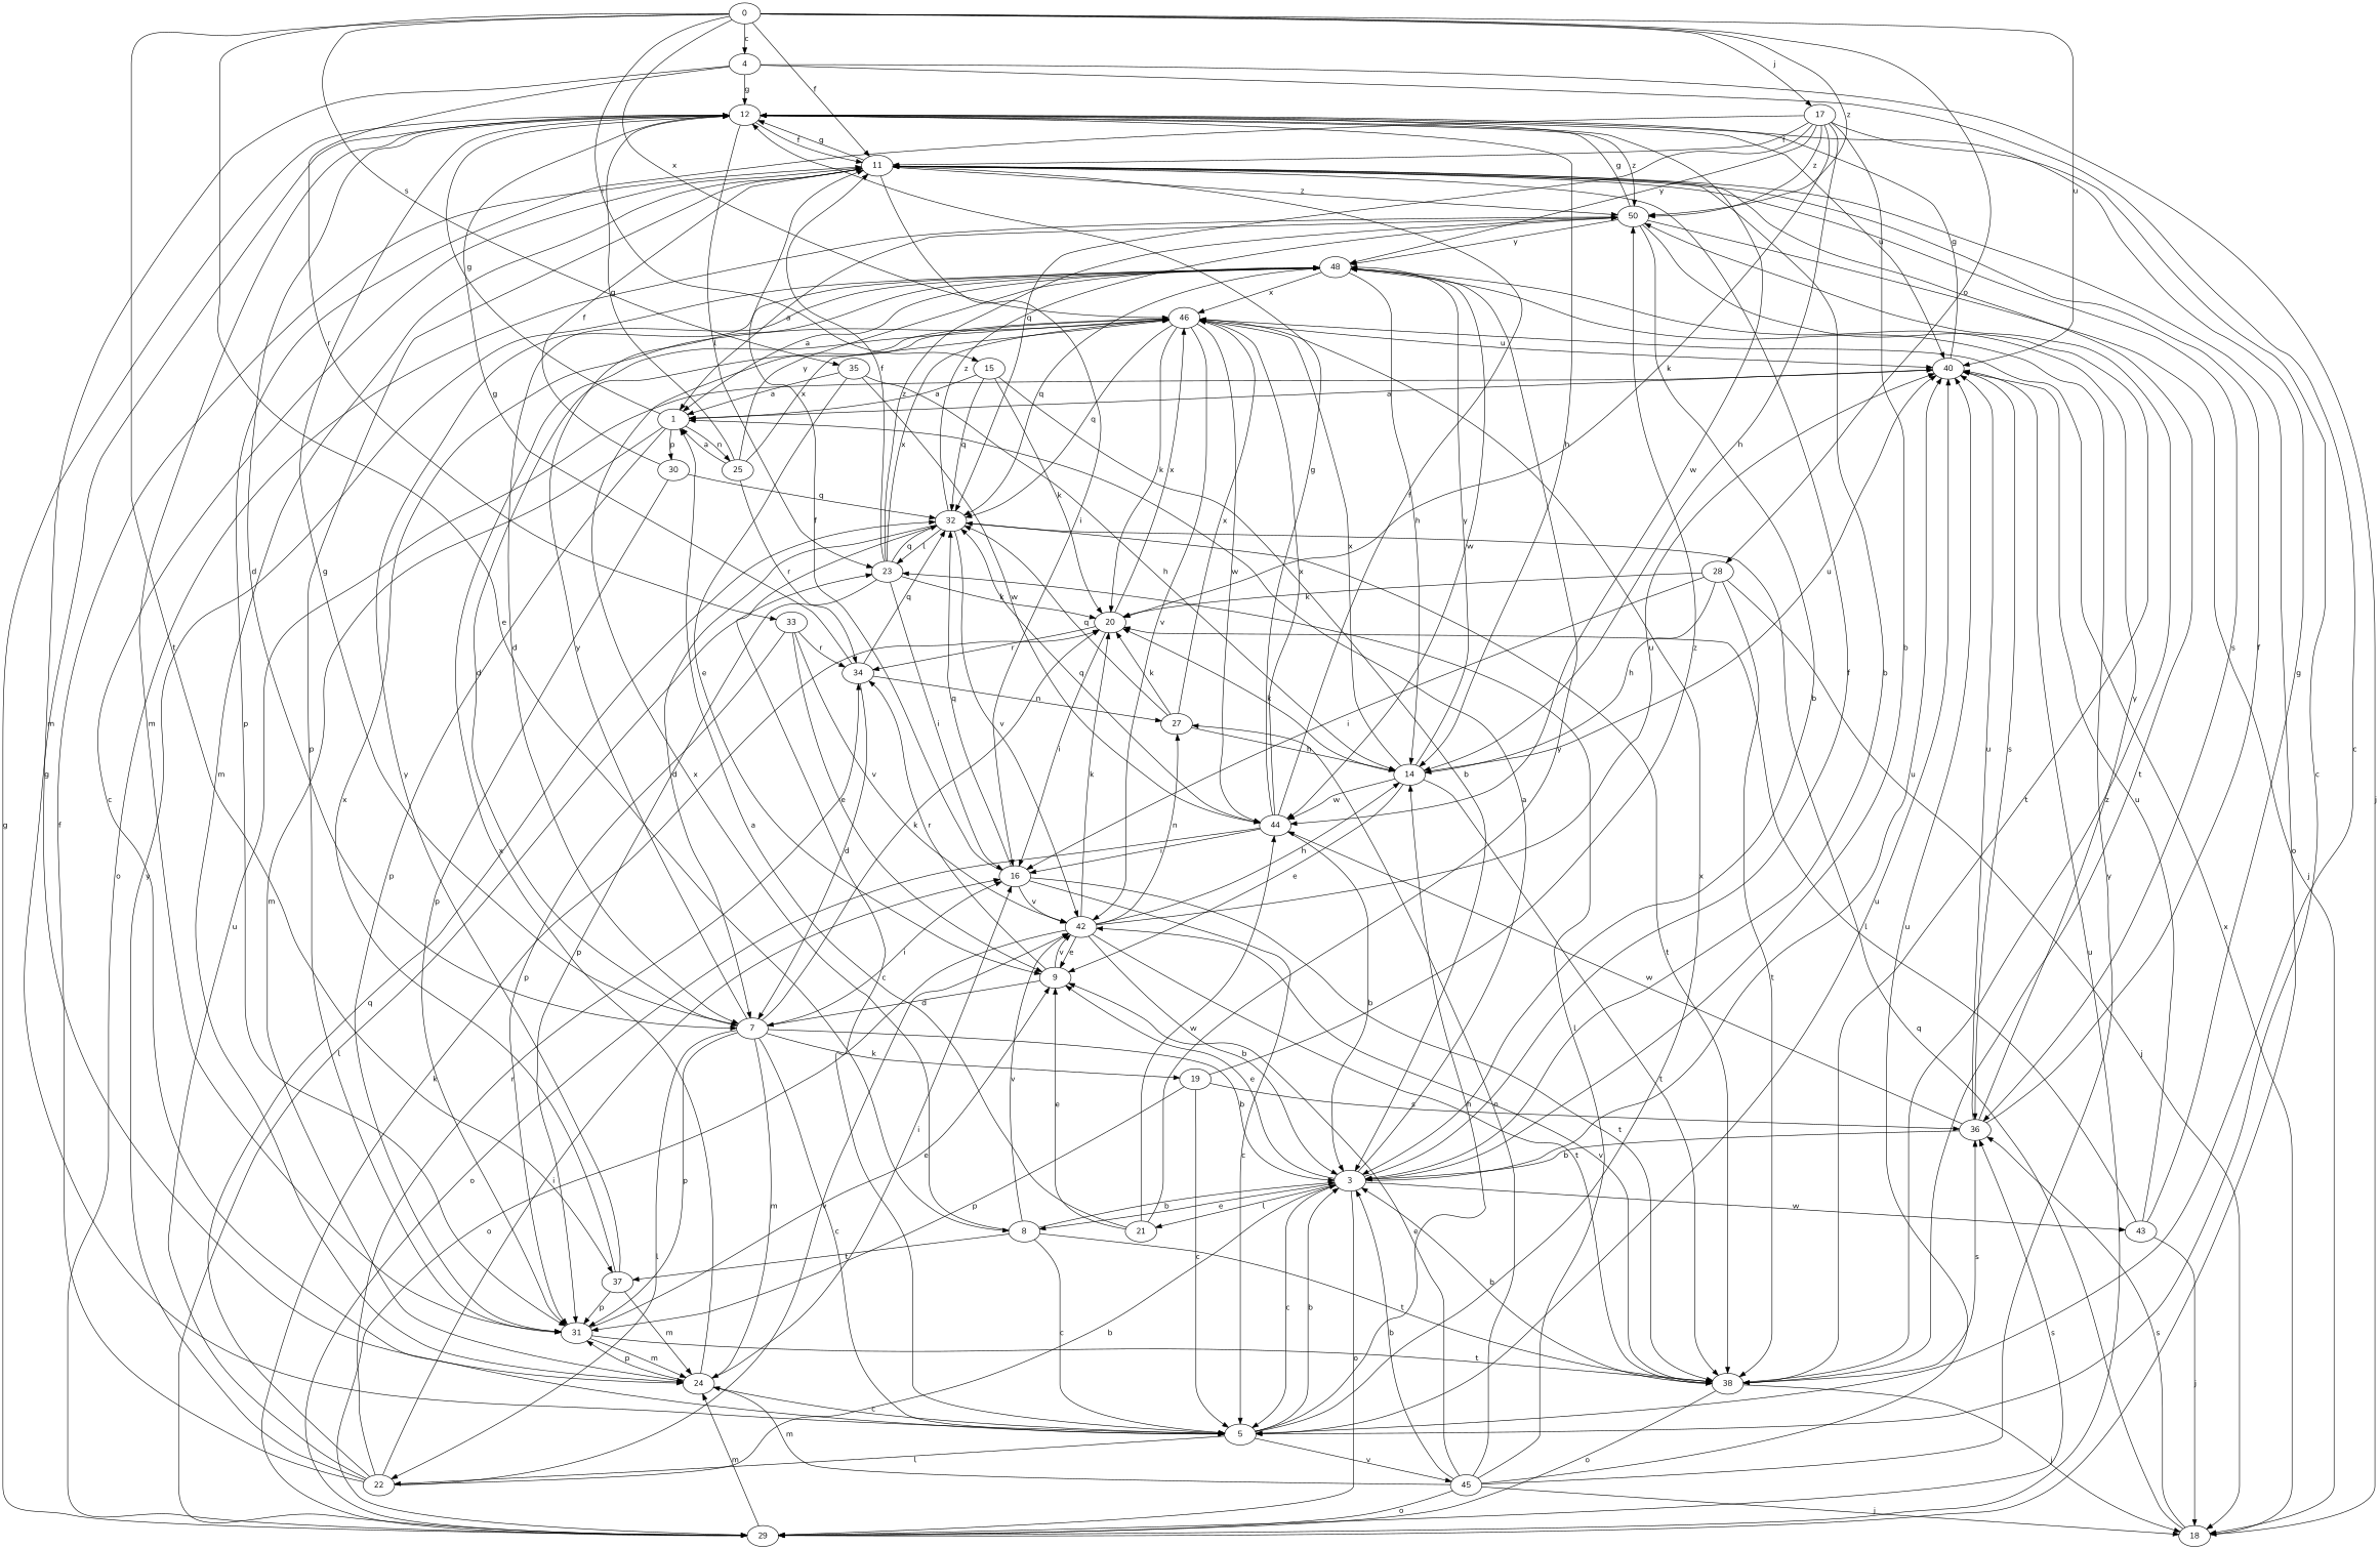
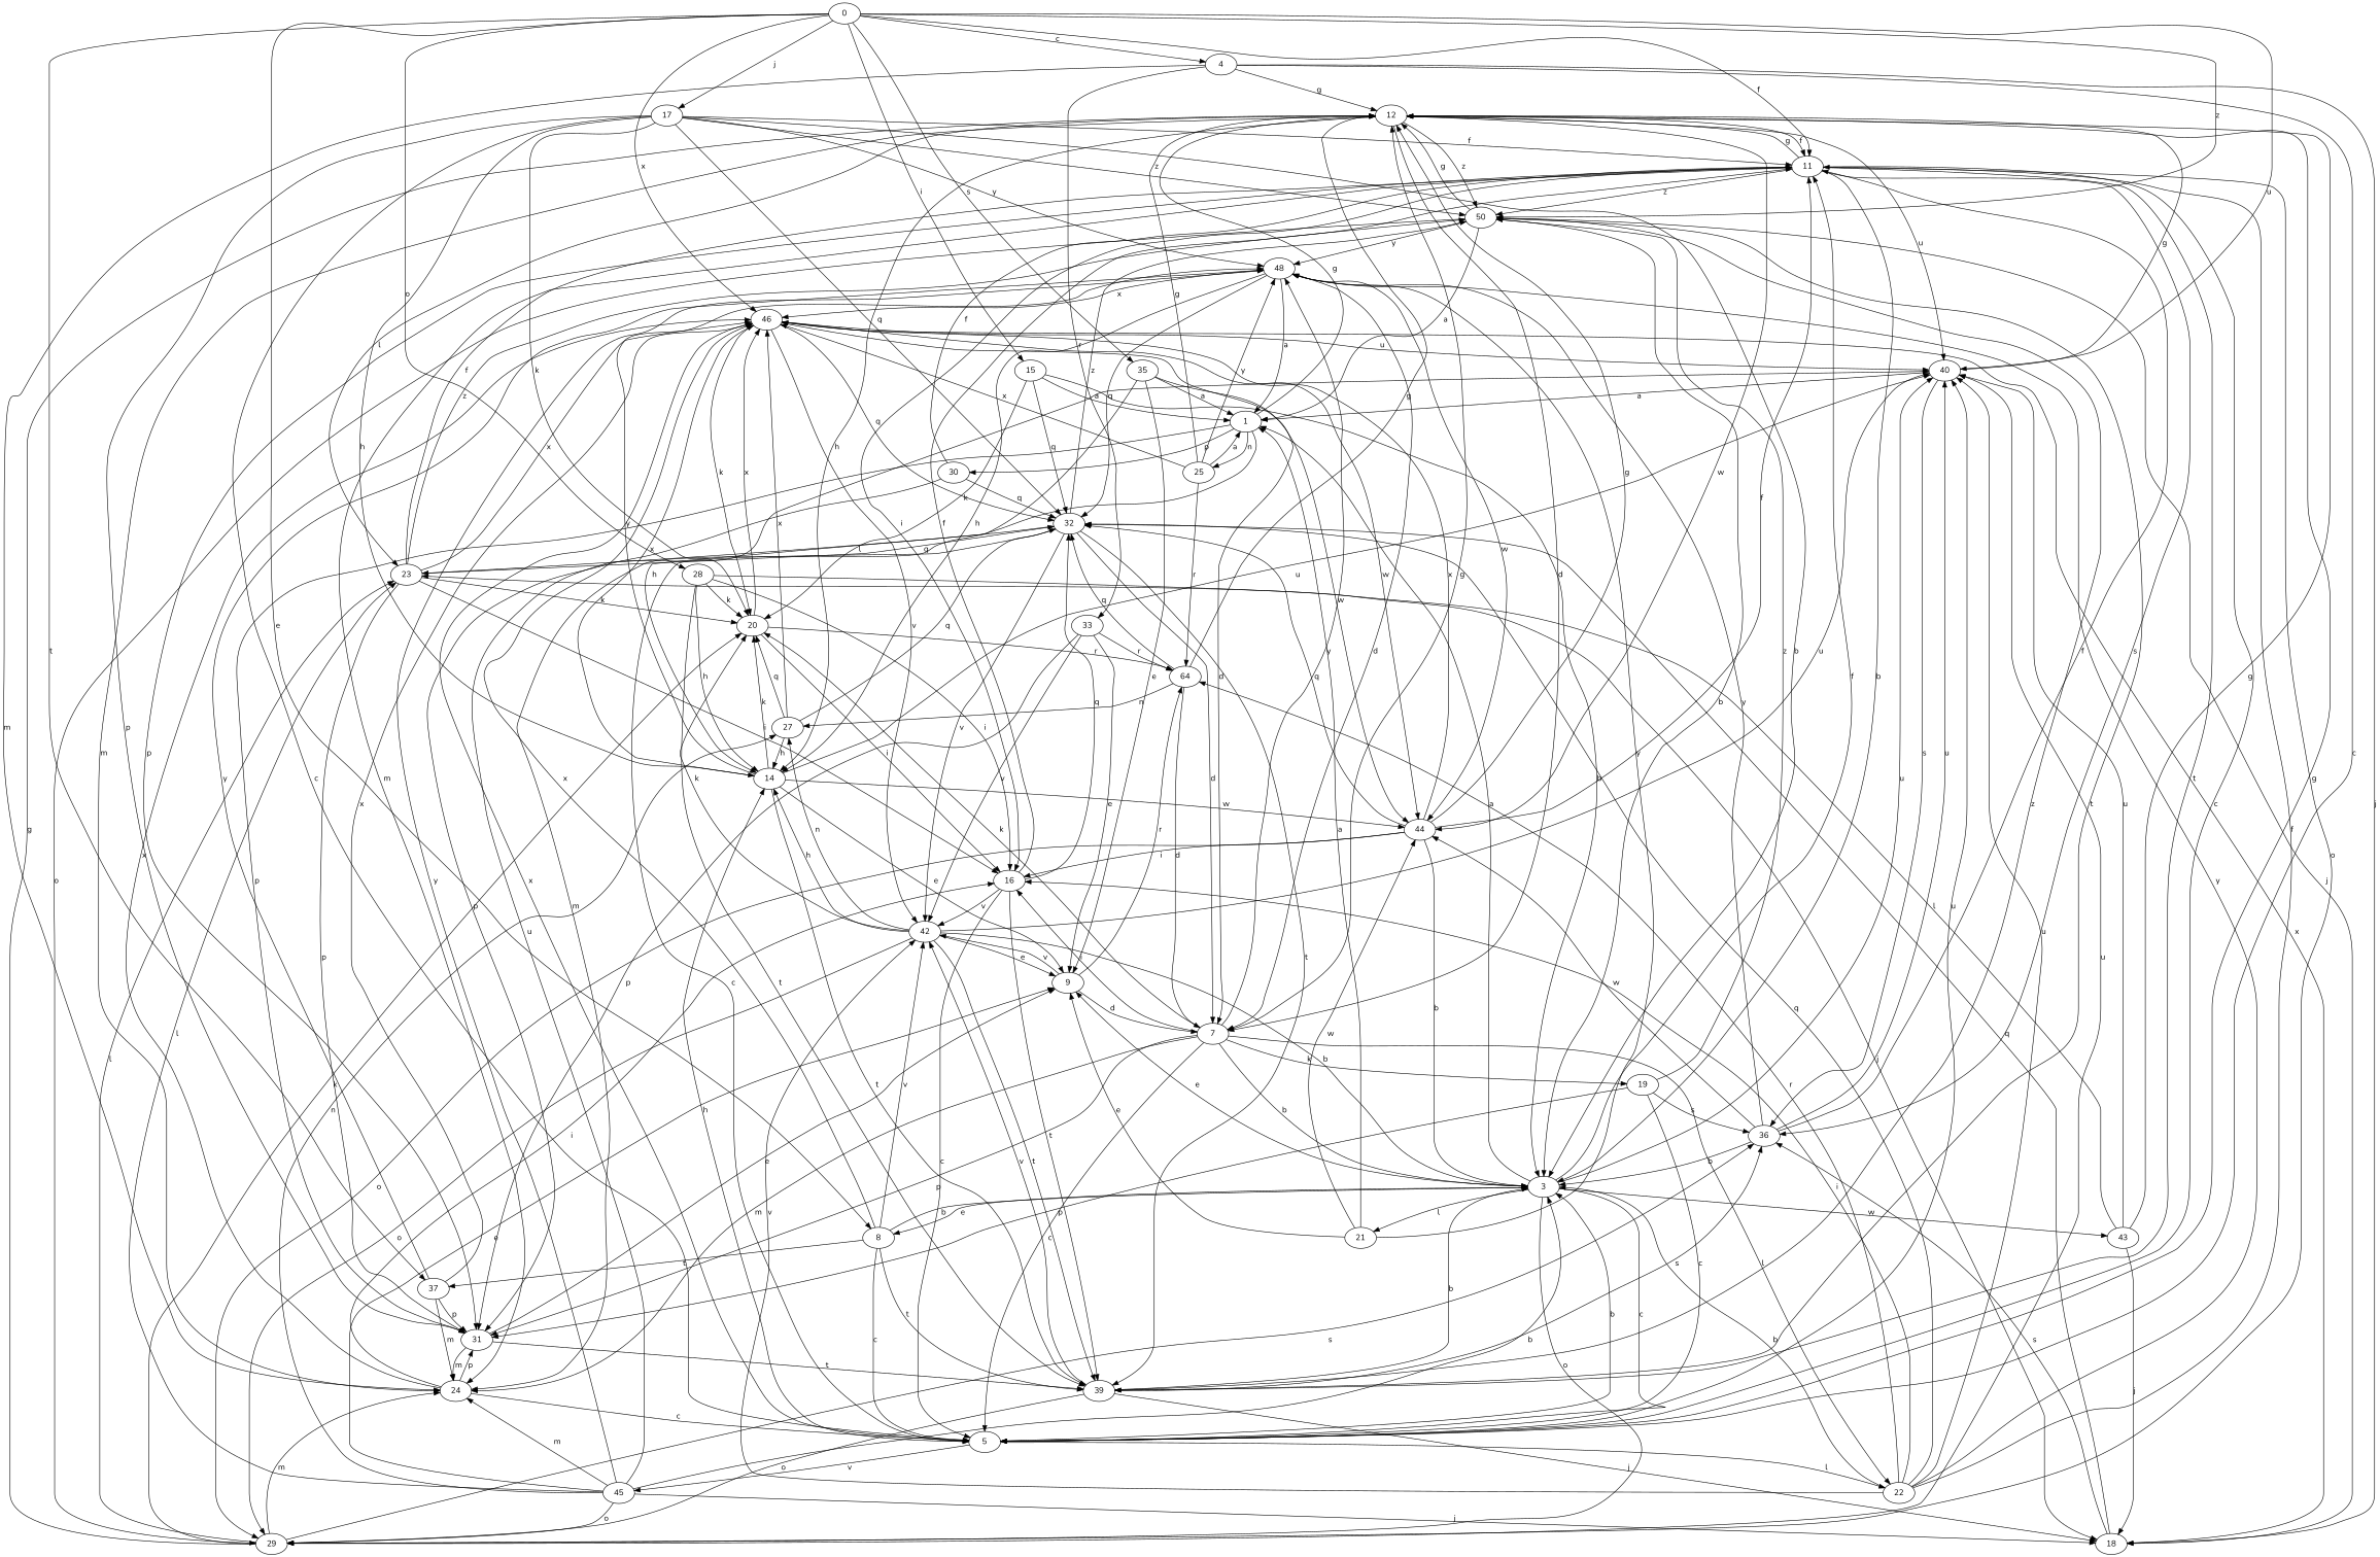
  strict digraph {
    fontname=Nunito
    node [fontname=Nunito]
    edge [fontname=Nunito]
    0
    4
    8
    11
    15
    17
    28
    35
    37
    40
    46
    50
    12
    24
    5
    18
    33
    3
-   38
+   38 [label=39]
    42
    31
    29
    16
    36
    1
    20
    32
    14
    48
    9
    44
    7
    25
    30
    23
-   34
+   34 [label=64]
    21
    43
    22
    n40 [label=45]
    27
    19
    0 -> 4 [label=c]
    0 -> 8 [label=e]
    0 -> 11 [label=f]
    0 -> 15 [label=i]
    0 -> 17 [label=j]
    0 -> 28 [label=o]
    0 -> 35 [label=s]
    0 -> 37 [label=t]
    0 -> 40 [label=u]
    0 -> 46 [label=x]
    0 -> 50 [label=z]
    4 -> 12 [label=g]
    4 -> 24 [label=m]
    4 -> 5 [label=c]
    4 -> 18 [label=j]
    4 -> 33 [label=r]
    8 -> 37 [label=t]
    8 -> 46 [label=x]
    8 -> 5 [label=c]
    8 -> 3 [label=b]
    8 -> 38 [label=t]
    8 -> 42 [label=v]
    11 -> 50 [label=z]
    11 -> 12 [label=g]
    11 -> 24 [label=m]
    11 -> 5 [label=c]
    11 -> 3 [label=b]
    11 -> 38 [label=t]
    11 -> 31 [label=p]
    11 -> 29 [label=o]
    11 -> 16 [label=i]
    11 -> 36 [label=s]
    15 -> 3 [label=b]
    15 -> 1 [label=a]
    15 -> 20 [label=k]
    15 -> 32 [label=q]
    17 -> 11 [label=f]
    17 -> 50 [label=z]
    17 -> 5 [label=c]
    17 -> 3 [label=b]
    17 -> 31 [label=p]
    17 -> 20 [label=k]
    17 -> 32 [label=q]
    17 -> 14 [label=h]
    17 -> 48 [label=y]
    28 -> 18 [label=j]
    28 -> 38 [label=t]
    28 -> 16 [label=i]
    28 -> 20 [label=k]
    28 -> 14 [label=h]
    35 -> 1 [label=a]
    35 -> 14 [label=h]
    35 -> 9 [label=e]
    35 -> 44 [label=w]
    37 -> 46 [label=x]
    37 -> 24 [label=m]
    37 -> 31 [label=p]
    37 -> 48 [label=y]
    40 -> 12 [label=g]
    40 -> 36 [label=s]
    40 -> 1 [label=a]
    46 -> 40 [label=u]
    46 -> 42 [label=v]
    46 -> 20 [label=k]
    46 -> 32 [label=q]
    46 -> 44 [label=w]
    46 -> 7 [label=d]
    50 -> 12 [label=g]
    50 -> 18 [label=j]
    50 -> 3 [label=b]
    50 -> 38 [label=t]
    50 -> 29 [label=o]
    50 -> 1 [label=a]
    50 -> 48 [label=y]
    12 -> 11 [label=f]
    12 -> 40 [label=u]
    12 -> 50 [label=z]
-   12 -> 31 [label=m]
+   12 -> 24 [label=m]
    12 -> 14 [label=h]
    12 -> 44 [label=w]
    12 -> 7 [label=d]
    12 -> 23 [label=l]
    24 -> 46 [label=x]
    24 -> 5 [label=c]
    24 -> 31 [label=p]
    24 -> 16 [label=i]
    5 -> 40 [label=u]
    5 -> 46 [label=x]
    5 -> 12 [label=g]
    5 -> 3 [label=b]
    5 -> 14 [label=h]
    5 -> 22 [label=l]
    5 -> n40 [label=v]
    18 -> 46 [label=x]
    18 -> 36 [label=s]
    18 -> 32 [label=q]
    33 -> 42 [label=v]
    33 -> 31 [label=p]
    33 -> 9 [label=e]
    33 -> 34 [label=r]
    3 -> 8 [label=e]
    3 -> 11 [label=f]
    3 -> 40 [label=u]
    3 -> 5 [label=c]
    3 -> 29 [label=o]
    3 -> 1 [label=a]
    3 -> 9 [label=e]
    3 -> 21 [label=l]
    3 -> 43 [label=w]
    38 -> 50 [label=z]
    38 -> 18 [label=j]
    38 -> 3 [label=b]
    38 -> 42 [label=v]
    38 -> 29 [label=o]
    38 -> 36 [label=s]
    42 -> 40 [label=u]
    42 -> 3 [label=b]
    42 -> 38 [label=t]
    42 -> 29 [label=o]
    42 -> 20 [label=k]
    42 -> 14 [label=h]
    42 -> 9 [label=e]
    42 -> 27 [label=n]
    31 -> 24 [label=m]
    31 -> 38 [label=t]
    31 -> 9 [label=e]
    29 -> 40 [label=u]
    29 -> 12 [label=g]
    29 -> 24 [label=m]
    29 -> 36 [label=s]
    29 -> 20 [label=k]
    29 -> 23 [label=l]
    16 -> 11 [label=f]
    16 -> 5 [label=c]
    16 -> 38 [label=t]
    16 -> 42 [label=v]
    16 -> 32 [label=q]
    36 -> 11 [label=f]
    36 -> 40 [label=u]
    36 -> 3 [label=b]
    36 -> 48 [label=y]
    36 -> 44 [label=w]
    1 -> 12 [label=g]
    1 -> 24 [label=m]
    1 -> 31 [label=p]
    1 -> 25 [label=n]
    1 -> 30 [label=p]
    20 -> 46 [label=x]
    20 -> 16 [label=i]
    20 -> 34 [label=r]
    32 -> 50 [label=z]
    32 -> 5 [label=c]
    32 -> 38 [label=t]
    32 -> 42 [label=v]
    32 -> 7 [label=d]
    32 -> 23 [label=l]
    14 -> 40 [label=u]
    14 -> 46 [label=x]
    14 -> 38 [label=t]
    14 -> 20 [label=k]
    14 -> 48 [label=y]
    14 -> 9 [label=e]
    14 -> 44 [label=w]
    48 -> 46 [label=x]
    48 -> 1 [label=a]
    48 -> 32 [label=q]
    48 -> 14 [label=h]
    48 -> 44 [label=w]
    48 -> 7 [label=d]
    9 -> 42 [label=v]
    9 -> 7 [label=d]
    9 -> 34 [label=r]
    44 -> 11 [label=f]
    44 -> 46 [label=x]
    44 -> 12 [label=g]
    44 -> 3 [label=b]
    44 -> 29 [label=o]
    44 -> 16 [label=i]
    44 -> 32 [label=q]
    7 -> 12 [label=g]
    7 -> 24 [label=m]
    7 -> 5 [label=c]
    7 -> 3 [label=b]
    7 -> 31 [label=p]
    7 -> 16 [label=i]
    7 -> 20 [label=k]
    7 -> 48 [label=y]
    7 -> 22 [label=l]
    7 -> 19 [label=k]
    25 -> 46 [label=x]
    25 -> 12 [label=g]
    25 -> 1 [label=a]
    25 -> 48 [label=y]
    25 -> 34 [label=r]
    30 -> 11 [label=f]
    30 -> 31 [label=p]
    30 -> 32 [label=q]
    23 -> 11 [label=f]
    23 -> 46 [label=x]
    23 -> 50 [label=z]
    23 -> 31 [label=p]
    23 -> 16 [label=i]
    23 -> 20 [label=k]
    23 -> 32 [label=q]
    34 -> 12 [label=g]
    34 -> 32 [label=q]
    34 -> 7 [label=d]
    34 -> 27 [label=n]
    21 -> 1 [label=a]
    21 -> 48 [label=y]
    21 -> 9 [label=e]
    21 -> 44 [label=w]
    43 -> 40 [label=u]
    43 -> 12 [label=g]
    43 -> 18 [label=j]
-   43 -> 20 [label=l]
+   43 -> 23 [label=l]
    22 -> 11 [label=f]
    22 -> 40 [label=u]
    22 -> 3 [label=b]
    22 -> 42 [label=v]
    22 -> 16 [label=i]
    22 -> 32 [label=q]
    22 -> 48 [label=y]
    22 -> 34 [label=r]
    n40 -> 40 [label=u]
    n40 -> 24 [label=m]
    n40 -> 18 [label=j]
    n40 -> 3 [label=b]
    n40 -> 29 [label=o]
    n40 -> 48 [label=y]
    n40 -> 9 [label=e]
    n40 -> 23 [label=l]
    n40 -> 27 [label=n]
    27 -> 46 [label=x]
-   27 -> 20 [label=k]
+   27 -> 20 [label=q]
    27 -> 32 [label=q]
    27 -> 14 [label=h]
    19 -> 50 [label=z]
    19 -> 5 [label=c]
    19 -> 31 [label=p]
    19 -> 36 [label=s]
  }
